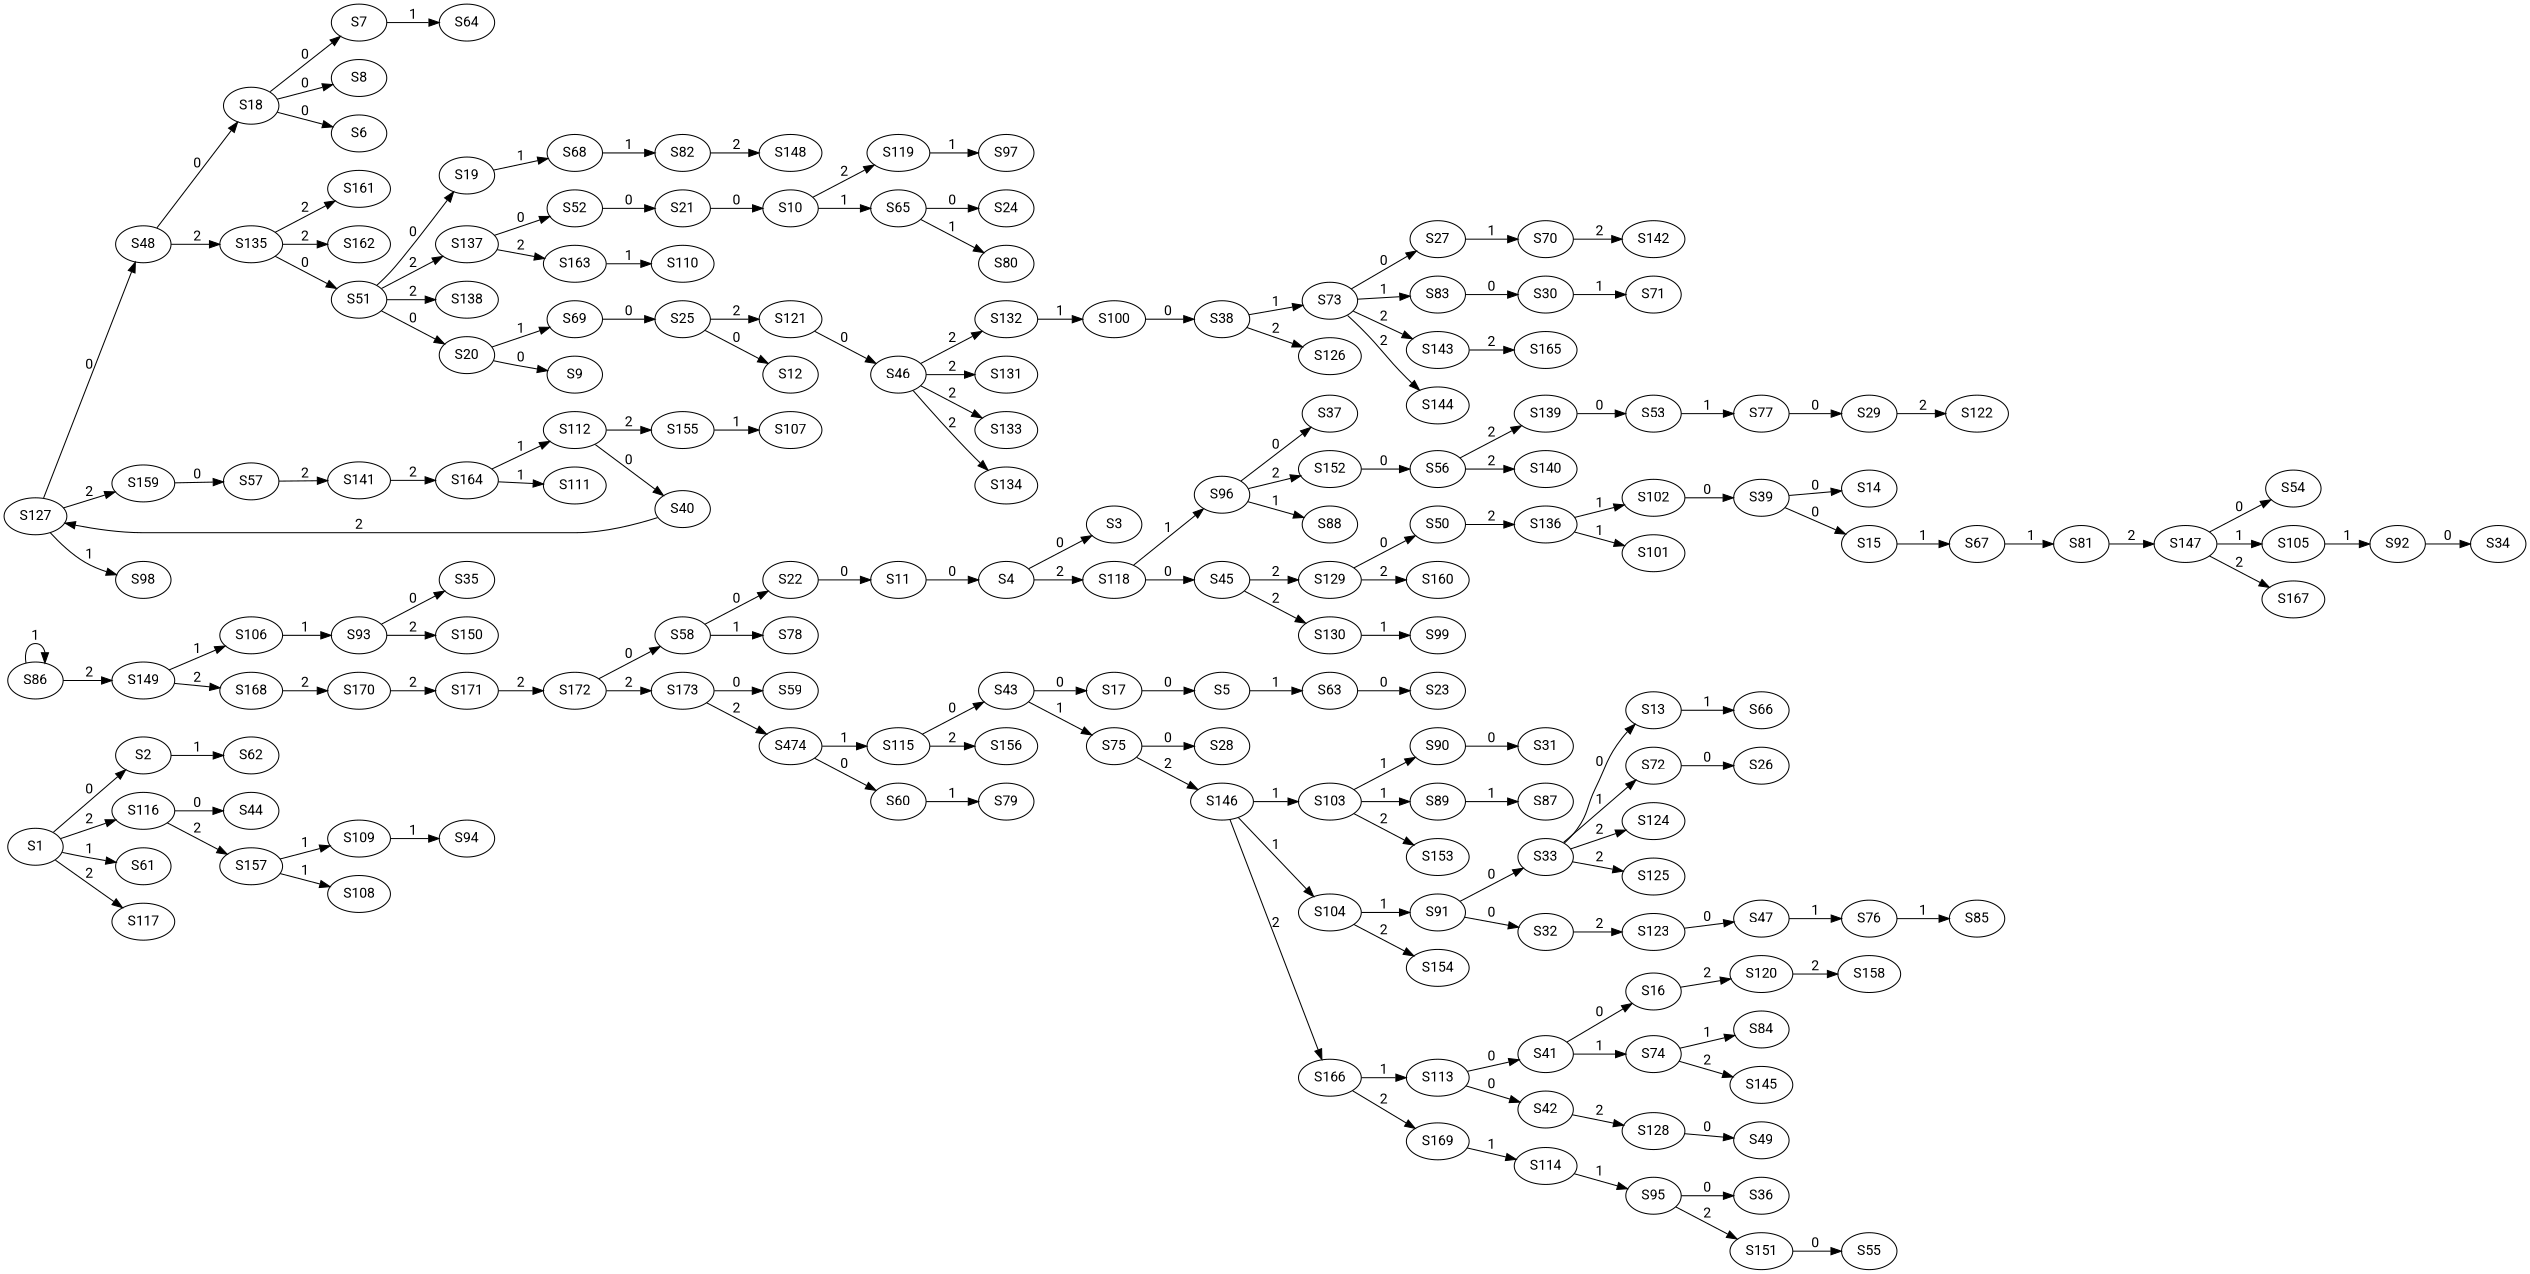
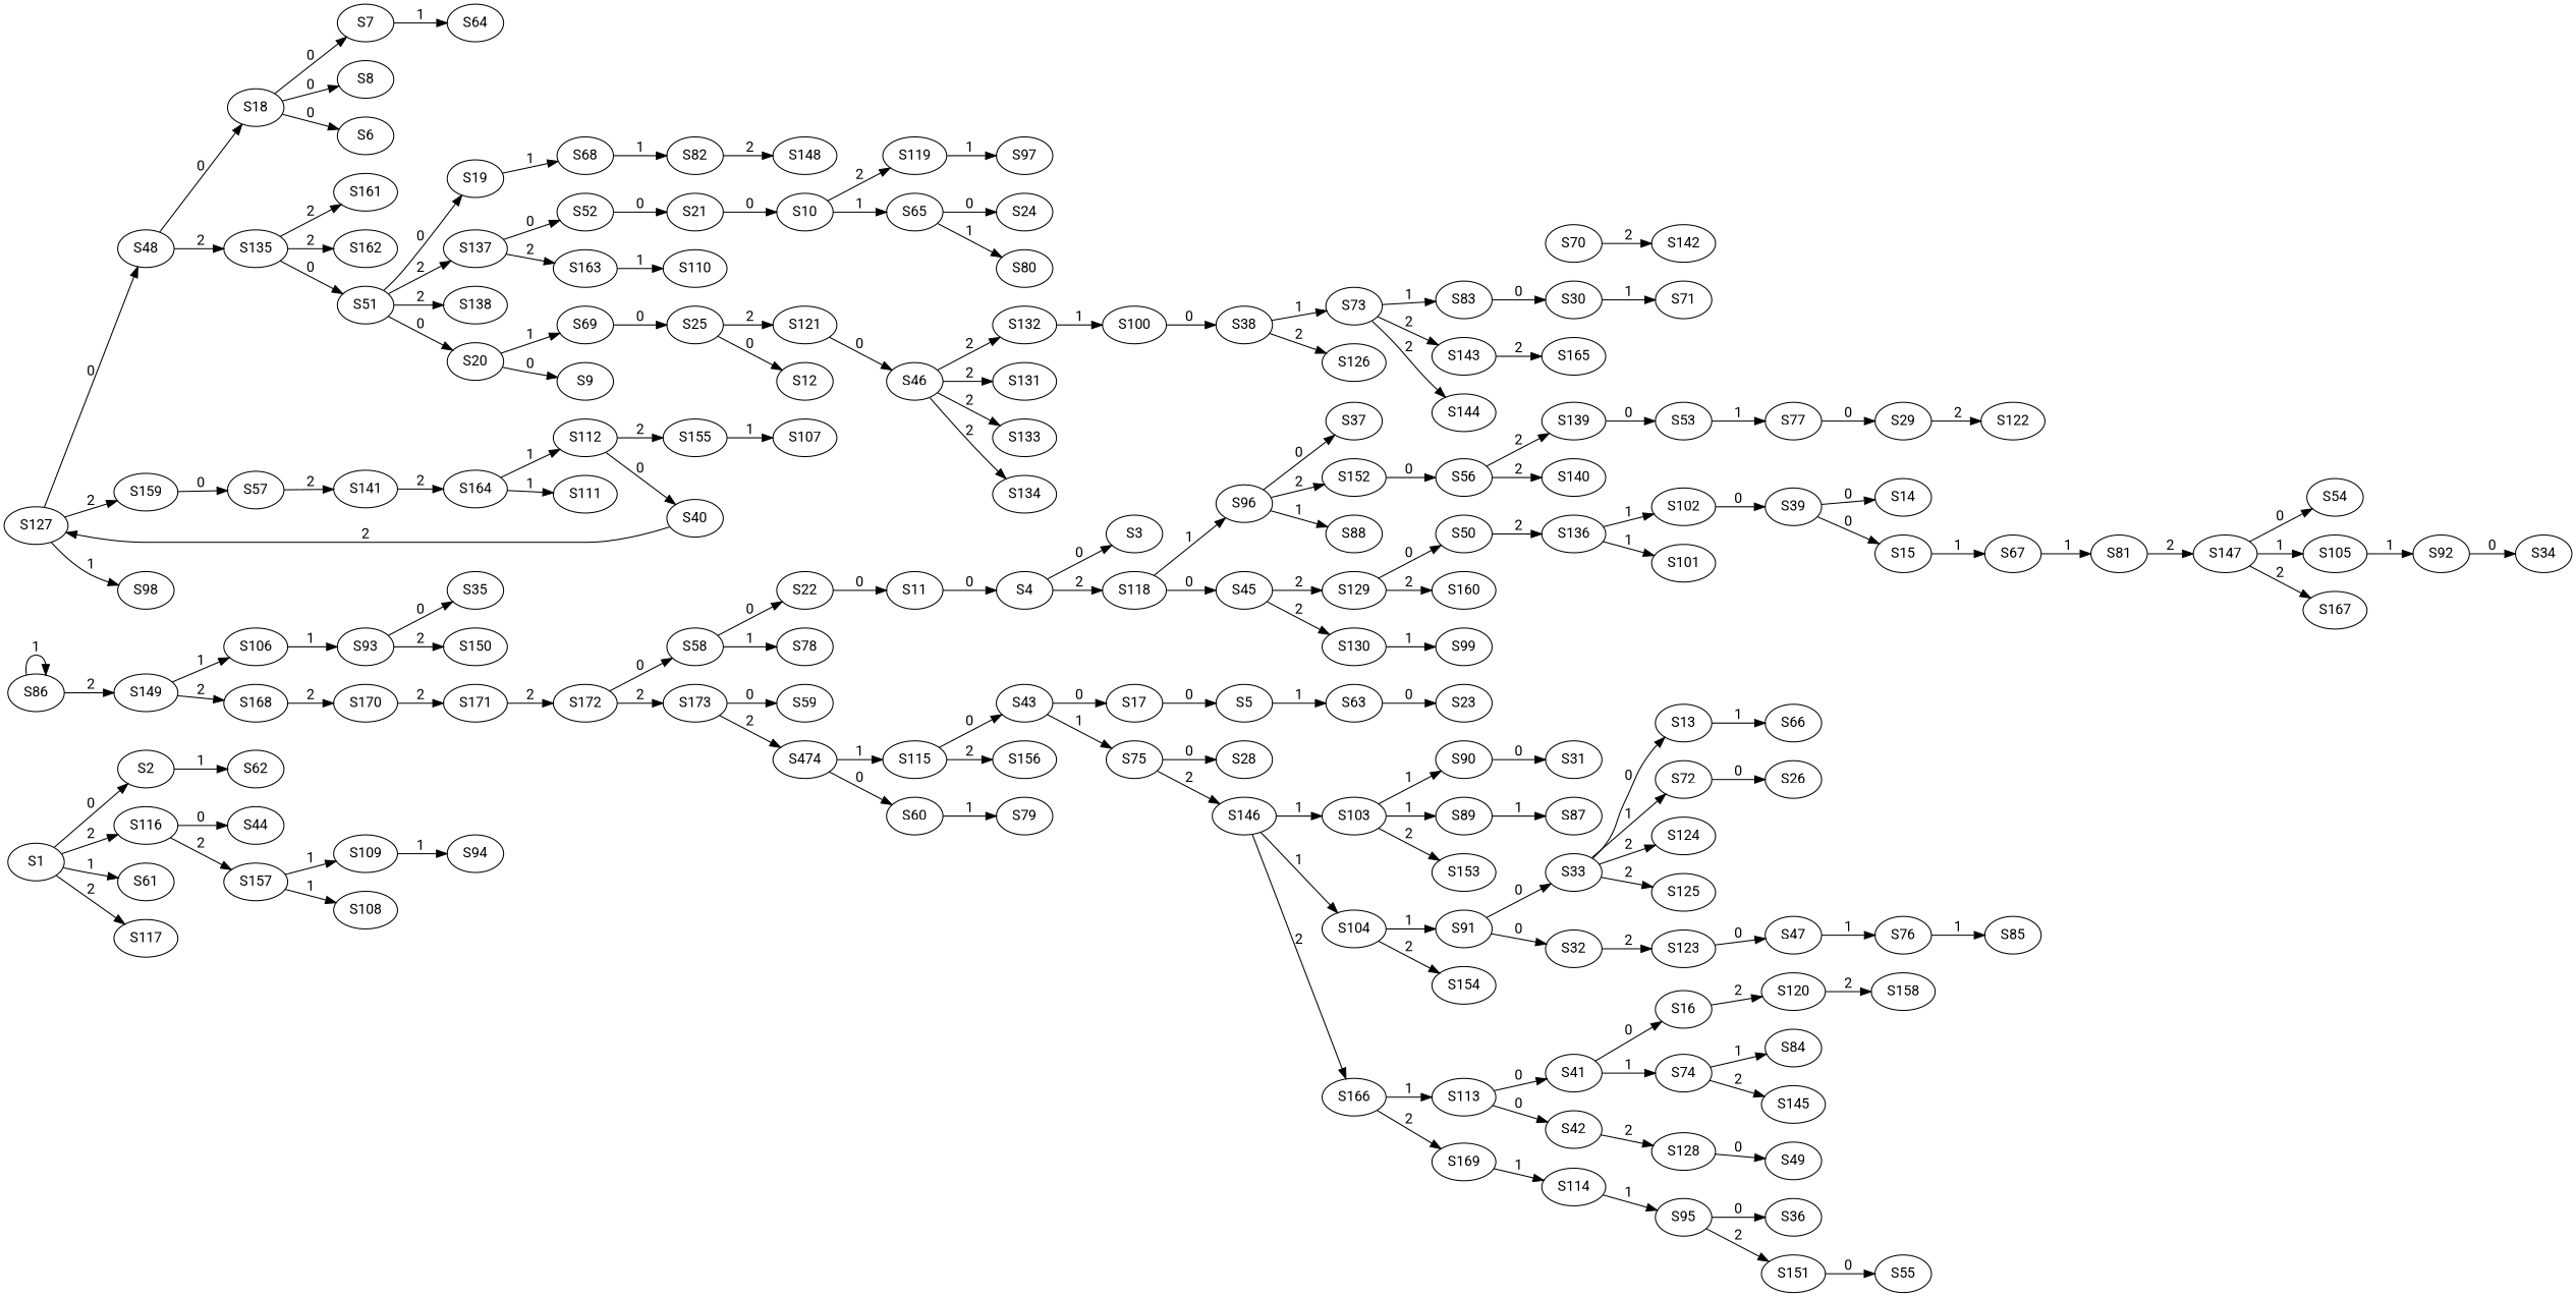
  strict digraph {
    fontname=Roboto
    rankdir=LR
    node [fontname=Roboto]
    edge [fontname=Roboto]
    S1
    S2
    S116
    S61
    S117
    S62
    S44
    S157
    S4
    S3
    S118
    S96
    S45
    S11
    S17
    S5
    S63
    S23
    S18
    S6
    S7
    S8
    S64
    S20
    S9
    S69
    S25
    S21
    S10
    S65
    S119
    S24
    S80
    S97
    S22
    S12
    S121
    S46
    S33
    S13
    S72
    S124
    S125
    S66
    S26
    S39
    S14
    S15
    S67
    S81
    S41
    S16
    S74
    S120
    S84
    S145
    S158
    S43
    S75
    S28
    S146
    S48
    S135
    S51
    S161
    S162
    S19
    S137
    S138
    S68
    S52
    S163
    S82
    S58
    S78
    S73
-   S27
    S83
    S143
    S144
    S70
    S30
    S165
    S142
    S103
    S104
    S166
    S77
    S29
    S122
    S71
    S90
    S31
    S91
    S32
    S123
    S47
    S92
    S34
    S93
    S35
    S150
    S95
    S36
    S151
    S55
    S37
    S152
    S88
    S56
    S100
    S38
    S126
    S102
    S112
    S40
    S155
    S127
    S107
    S159
    S98
    S113
    S42
    S128
    S49
    S115
    S156
    S109
    S108
    S129
    S130
    S50
    S160
    S99
    S132
    S131
    S133
    S134
    S76
    S85
    S57
    S136
    S101
    S110
    S139
    S53
    S147
    S54
    S105
    S167
    S140
    S141
    S164
    S172
    S173
    S59
    n157 [label=S474]
    S60
    S79
    S148
    S86
    S149
    S106
    S168
    S89
    S87
    S153
    S154
    S94
    S114
    S169
    S170
    S111
    S171
    S1 -> S2 [label=0]
    S1 -> S116 [label=2]
    S1 -> S61 [label=1]
    S1 -> S117 [label=2]
    S2 -> S62 [label=1]
    S116 -> S44 [label=0]
    S116 -> S157 [label=2]
    S157 -> S109 [label=1]
    S157 -> S108 [label=1]
    S4 -> S3 [label=0]
    S4 -> S118 [label=2]
    S118 -> S96 [label=1]
    S118 -> S45 [label=0]
    S96 -> S37 [label=0]
    S96 -> S152 [label=2]
    S96 -> S88 [label=1]
    S45 -> S129 [label=2]
    S45 -> S130 [label=2]
    S11 -> S4 [label=0]
    S17 -> S5 [label=0]
    S5 -> S63 [label=1]
    S63 -> S23 [label=0]
    S18 -> S6 [label=0]
    S18 -> S7 [label=0]
    S18 -> S8 [label=0]
    S7 -> S64 [label=1]
    S20 -> S9 [label=0]
    S20 -> S69 [label=1]
    S69 -> S25 [label=0]
    S25 -> S12 [label=0]
    S25 -> S121 [label=2]
    S21 -> S10 [label=0]
    S10 -> S65 [label=1]
    S10 -> S119 [label=2]
    S65 -> S24 [label=0]
    S65 -> S80 [label=1]
    S119 -> S97 [label=1]
    S22 -> S11 [label=0]
    S121 -> S46 [label=0]
    S46 -> S132 [label=2]
    S46 -> S131 [label=2]
    S46 -> S133 [label=2]
    S46 -> S134 [label=2]
    S33 -> S13 [label=0]
    S33 -> S72 [label=1]
    S33 -> S124 [label=2]
    S33 -> S125 [label=2]
    S13 -> S66 [label=1]
    S72 -> S26 [label=0]
    S39 -> S14 [label=0]
    S39 -> S15 [label=0]
    S15 -> S67 [label=1]
    S67 -> S81 [label=1]
    S81 -> S147 [label=2]
    S41 -> S16 [label=0]
    S41 -> S74 [label=1]
    S16 -> S120 [label=2]
    S74 -> S84 [label=1]
    S74 -> S145 [label=2]
    S120 -> S158 [label=2]
    S43 -> S17 [label=0]
    S43 -> S75 [label=1]
    S75 -> S28 [label=0]
    S75 -> S146 [label=2]
    S146 -> S103 [label=1]
    S146 -> S104 [label=1]
    S146 -> S166 [label=2]
    S48 -> S18 [label=0]
    S48 -> S135 [label=2]
    S135 -> S51 [label=0]
    S135 -> S161 [label=2]
    S135 -> S162 [label=2]
    S51 -> S20 [label=0]
    S51 -> S19 [label=0]
    S51 -> S137 [label=2]
    S51 -> S138 [label=2]
    S19 -> S68 [label=1]
    S137 -> S52 [label=0]
    S137 -> S163 [label=2]
    S68 -> S82 [label=1]
    S52 -> S21 [label=0]
    S163 -> S110 [label=1]
    S82 -> S148 [label=2]
    S58 -> S22 [label=0]
    S58 -> S78 [label=1]
-   S73 -> S27 [label=0]
    S73 -> S83 [label=1]
    S73 -> S143 [label=2]
    S73 -> S144 [label=2]
-   S27 -> S70 [label=1]
    S83 -> S30 [label=0]
    S143 -> S165 [label=2]
    S70 -> S142 [label=2]
    S30 -> S71 [label=1]
    S103 -> S90 [label=1]
    S103 -> S89 [label=1]
    S103 -> S153 [label=2]
    S104 -> S91 [label=1]
    S104 -> S154 [label=2]
    S166 -> S113 [label=1]
    S166 -> S169 [label=2]
    S77 -> S29 [label=0]
    S29 -> S122 [label=2]
    S90 -> S31 [label=0]
    S91 -> S33 [label=0]
    S91 -> S32 [label=0]
    S32 -> S123 [label=2]
    S123 -> S47 [label=0]
    S47 -> S76 [label=1]
    S92 -> S34 [label=0]
    S93 -> S35 [label=0]
    S93 -> S150 [label=2]
    S95 -> S36 [label=0]
    S95 -> S151 [label=2]
    S151 -> S55 [label=0]
    S152 -> S56 [label=0]
    S56 -> S139 [label=2]
    S56 -> S140 [label=2]
    S100 -> S38 [label=0]
    S38 -> S73 [label=1]
    S38 -> S126 [label=2]
    S102 -> S39 [label=0]
    S112 -> S40 [label=0]
    S112 -> S155 [label=2]
    S40 -> S127 [label=2]
    S155 -> S107 [label=1]
    S127 -> S48 [label=0]
    S127 -> S159 [label=2]
    S127 -> S98 [label=1]
    S159 -> S57 [label=0]
    S113 -> S41 [label=0]
    S113 -> S42 [label=0]
    S42 -> S128 [label=2]
    S128 -> S49 [label=0]
    S115 -> S43 [label=0]
    S115 -> S156 [label=2]
    S109 -> S94 [label=1]
    S129 -> S50 [label=0]
    S129 -> S160 [label=2]
    S130 -> S99 [label=1]
    S50 -> S136 [label=2]
    S132 -> S100 [label=1]
    S76 -> S85 [label=1]
    S57 -> S141 [label=2]
    S136 -> S102 [label=1]
    S136 -> S101 [label=1]
    S139 -> S53 [label=0]
    S53 -> S77 [label=1]
    S147 -> S54 [label=0]
    S147 -> S105 [label=1]
    S147 -> S167 [label=2]
    S105 -> S92 [label=1]
    S141 -> S164 [label=2]
    S164 -> S112 [label=1]
    S164 -> S111 [label=1]
    S172 -> S58 [label=0]
    S172 -> S173 [label=2]
    S173 -> S59 [label=0]
    S173 -> n157 [label=2]
    n157 -> S115 [label=1]
    n157 -> S60 [label=0]
    S60 -> S79 [label=1]
    S86 -> S86 [label=1]
    S86 -> S149 [label=2]
    S149 -> S106 [label=1]
    S149 -> S168 [label=2]
    S106 -> S93 [label=1]
    S168 -> S170 [label=2]
    S89 -> S87 [label=1]
    S114 -> S95 [label=1]
    S169 -> S114 [label=1]
    S170 -> S171 [label=2]
    S171 -> S172 [label=2]
  }
